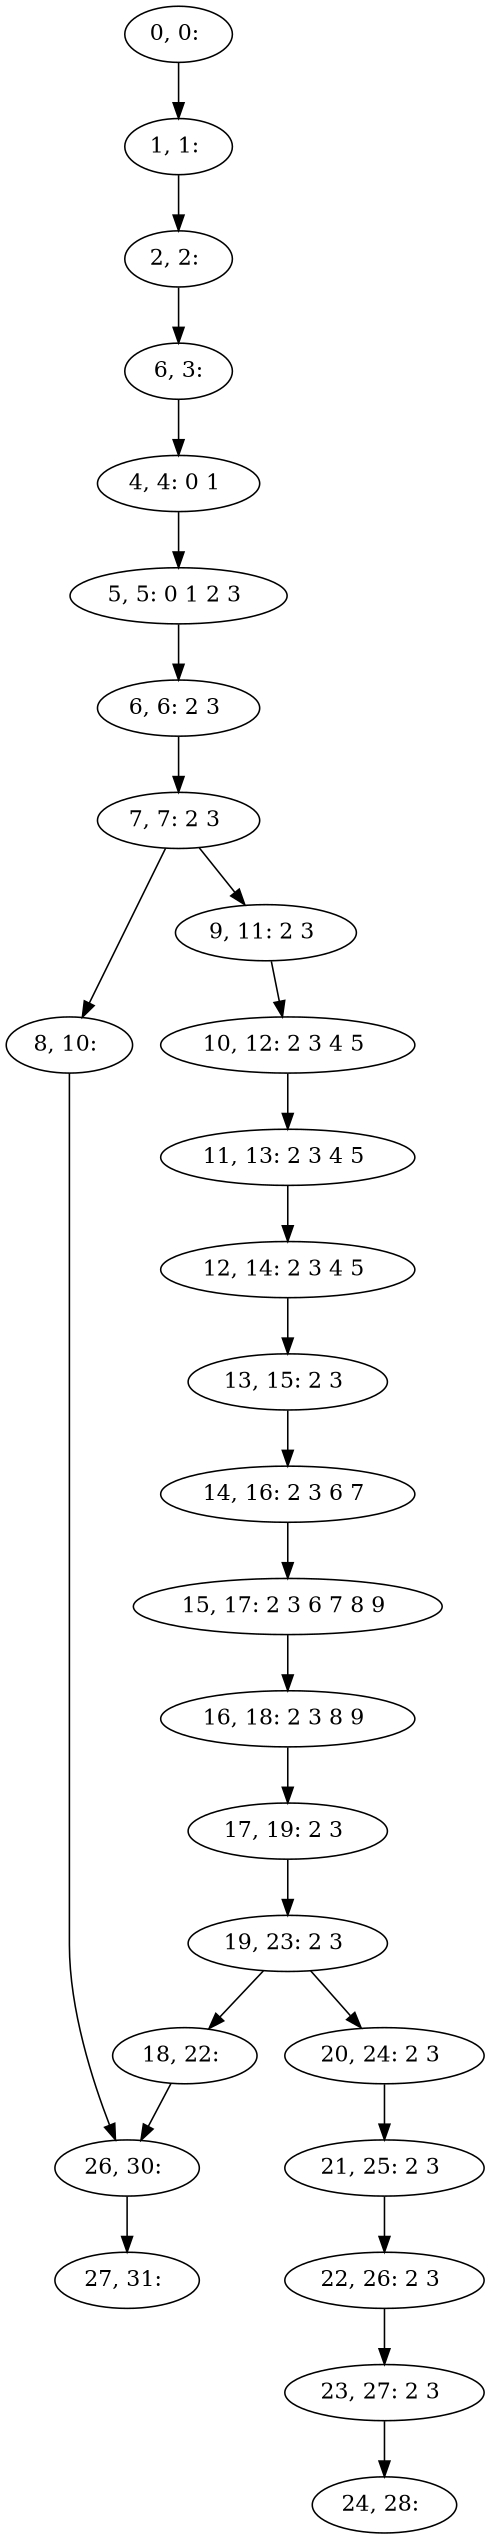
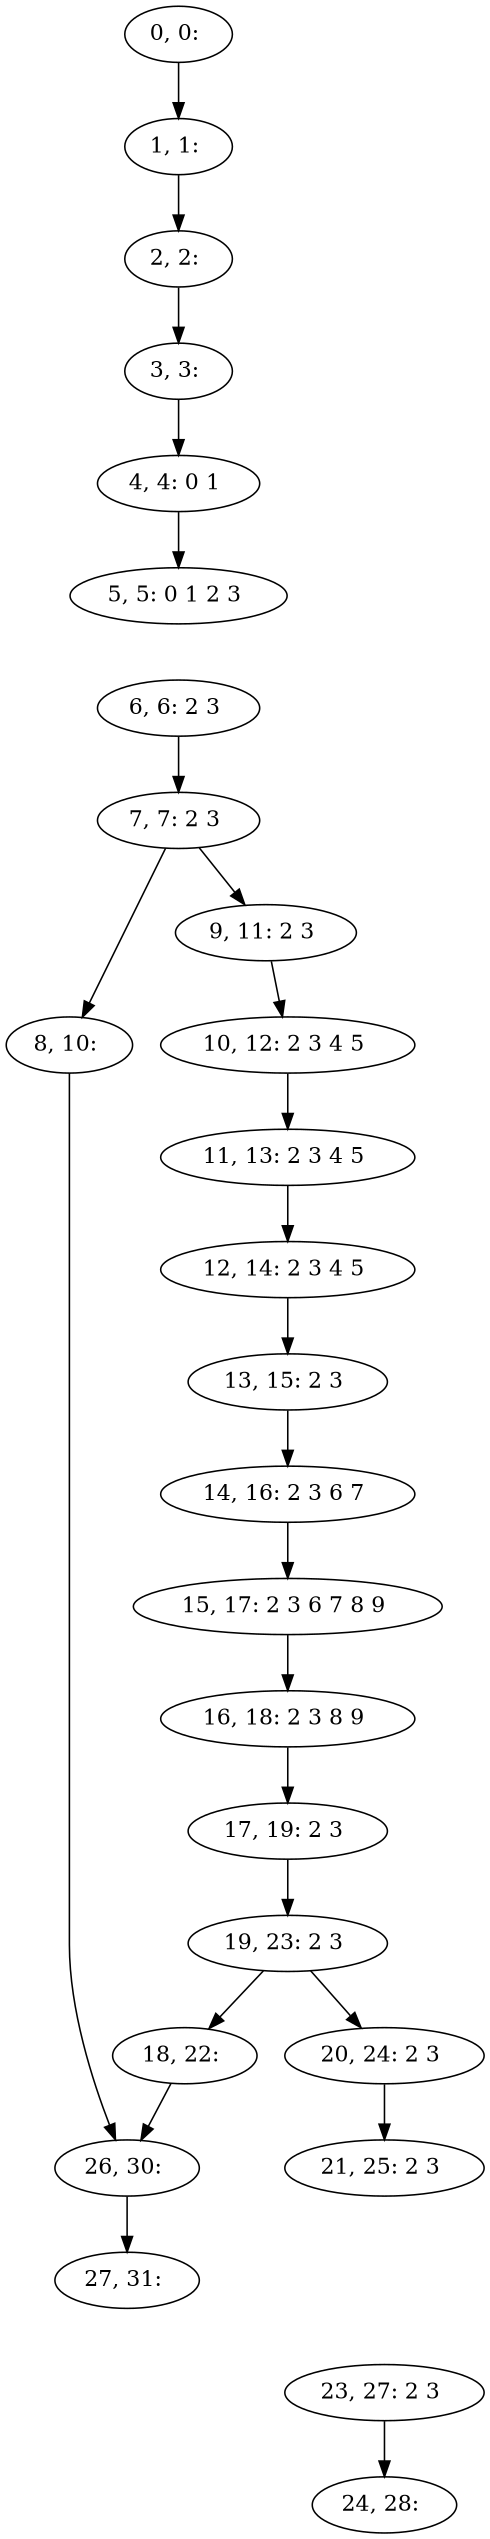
  digraph {
    n1 [label="0, 0: "]
    n2 [label="1, 1: "]
    n3 [label="2, 2: "]
-   n4 [label="6, 3:"]
+   n4 [label="3, 3: "]
    n5 [label="4, 4: 0 1 "]
    n6 [label="5, 5: 0 1 2 3 "]
    n7 [label="6, 6: 2 3 "]
    n8 [label="7, 7: 2 3 "]
    n9 [label="8, 10: "]
    n10 [label="9, 11: 2 3 "]
    n11 [label="26, 30: "]
    n12 [label="10, 12: 2 3 4 5 "]
    n13 [label="27, 31: "]
    n14 [label="11, 13: 2 3 4 5 "]
    n15 [label="12, 14: 2 3 4 5 "]
    n16 [label="13, 15: 2 3 "]
    n17 [label="14, 16: 2 3 6 7 "]
    n18 [label="15, 17: 2 3 6 7 8 9 "]
    n19 [label="16, 18: 2 3 8 9 "]
    n20 [label="17, 19: 2 3 "]
    n21 [label="19, 23: 2 3 "]
    n22 [label="18, 22: "]
    n23 [label="20, 24: 2 3 "]
    n24 [label="21, 25: 2 3 "]
-   n25 [label="22, 26: 2 3 "]
    n26 [label="23, 27: 2 3 "]
    n27 [label="24, 28: "]
    n1 -> n2
    n2 -> n3
    n3 -> n4
    n4 -> n5
    n5 -> n6
-   n6 -> n7
    n7 -> n8
    n8 -> n9
    n8 -> n10
    n9 -> n11
    n10 -> n12
    n11 -> n13
    n12 -> n14
    n14 -> n15
    n15 -> n16
    n16 -> n17
    n17 -> n18
    n18 -> n19
    n19 -> n20
    n20 -> n21
    n21 -> n22
    n21 -> n23
    n22 -> n11
    n23 -> n24
-   n24 -> n25
-   n25 -> n26
    n26 -> n27
  }
